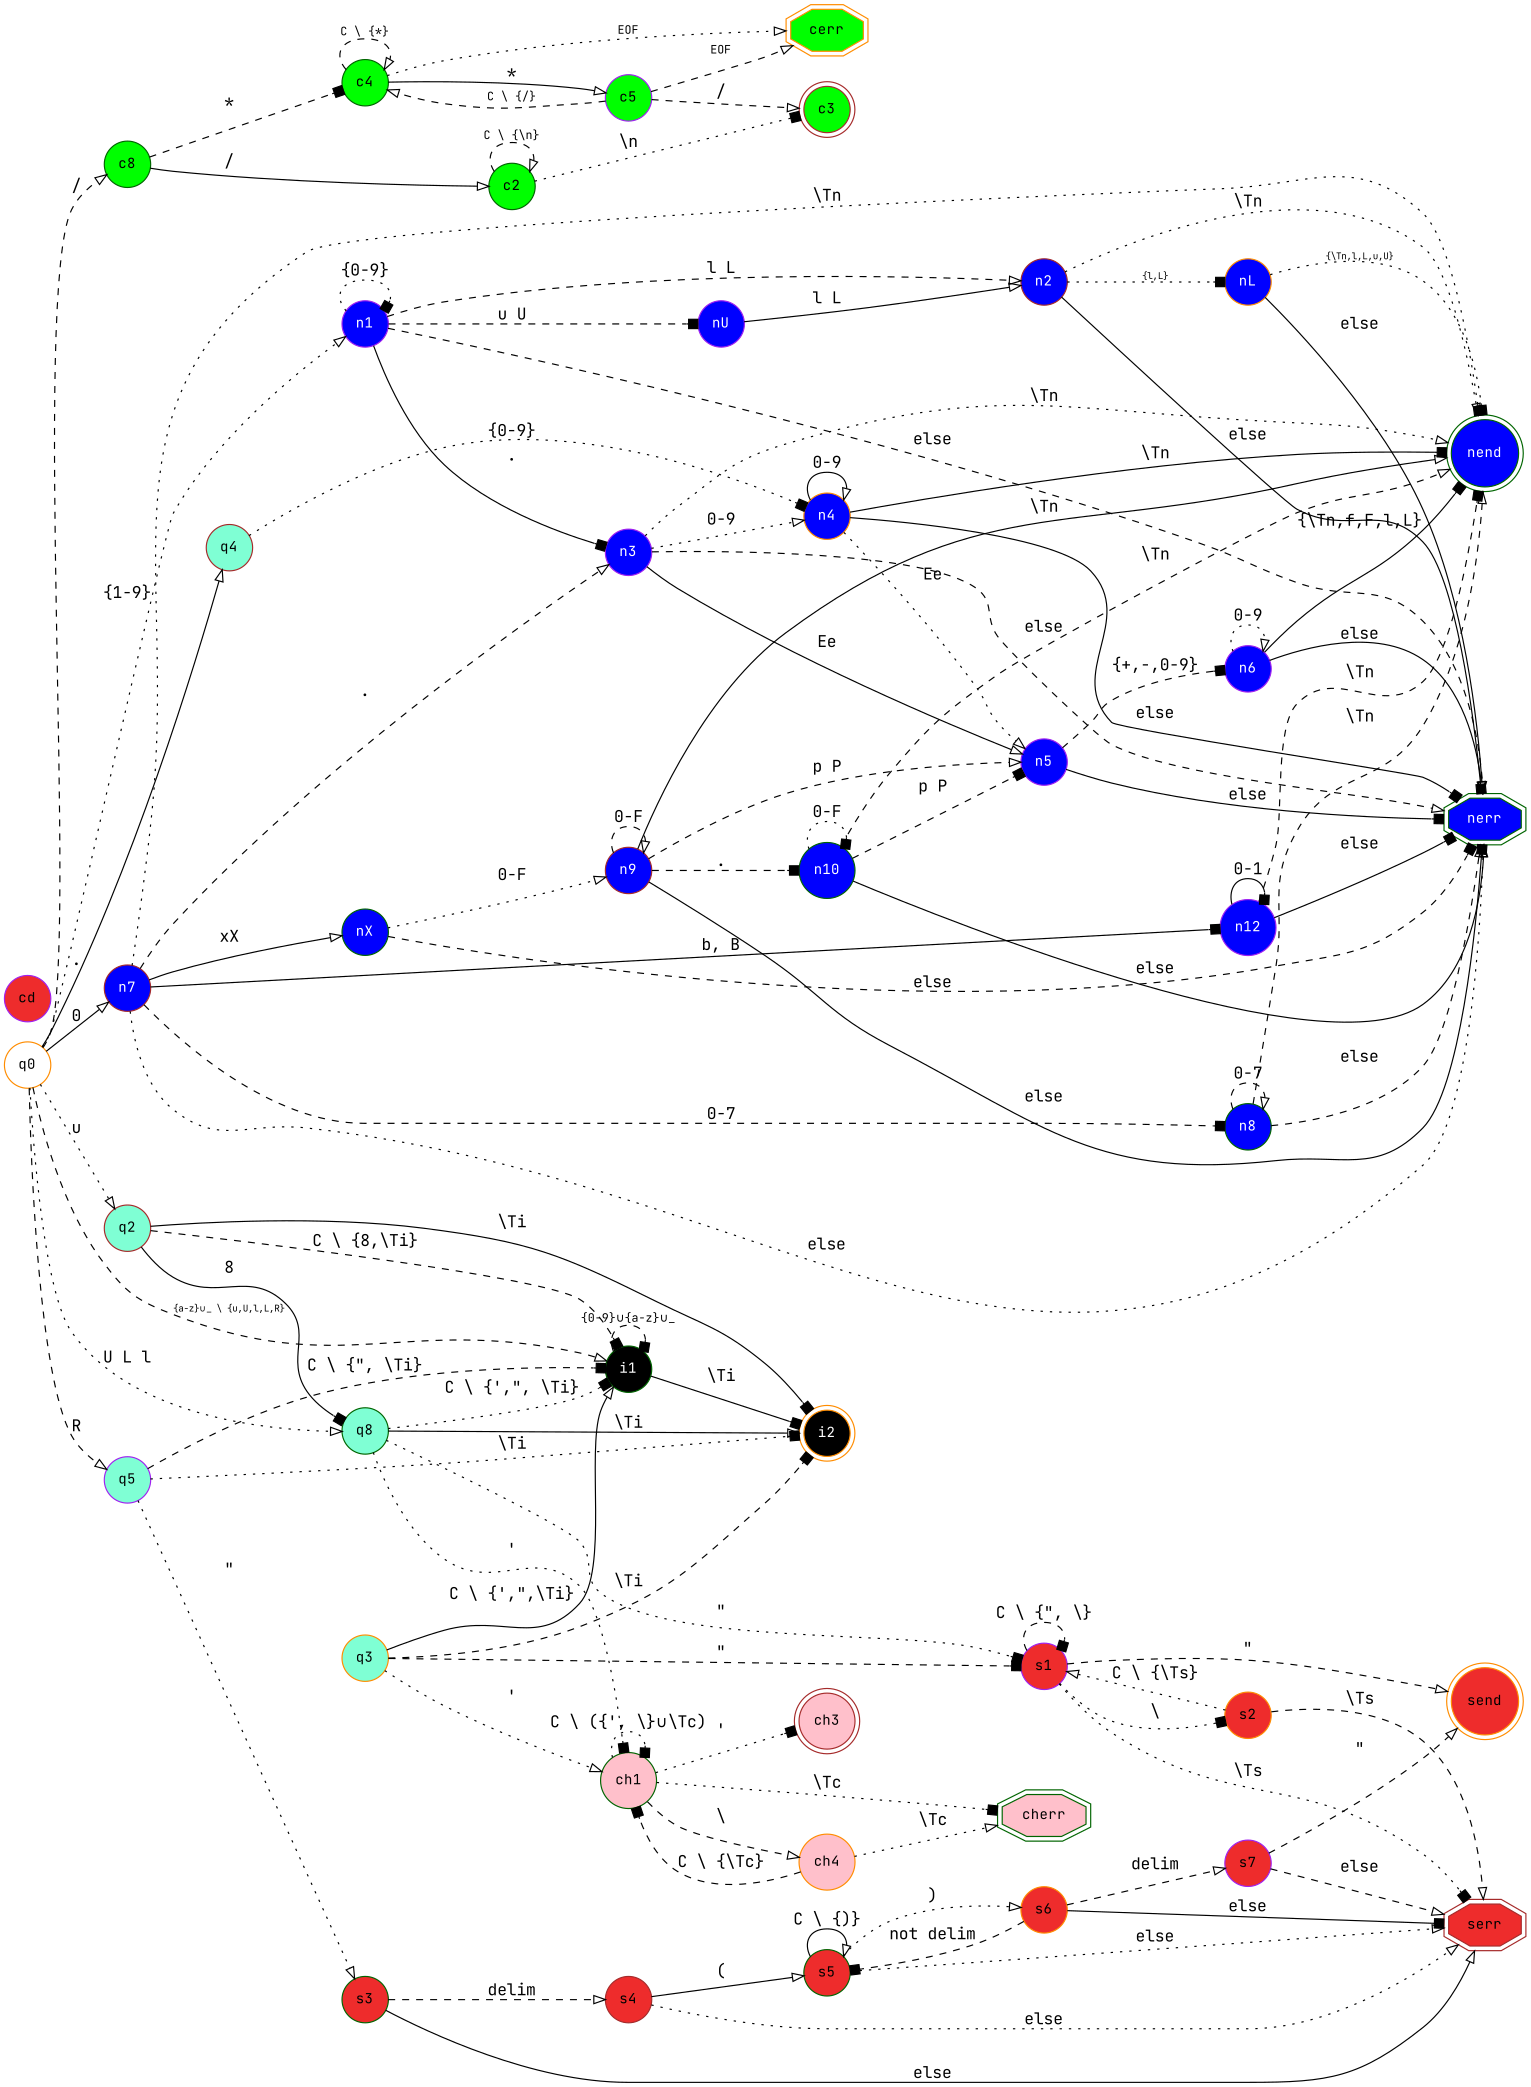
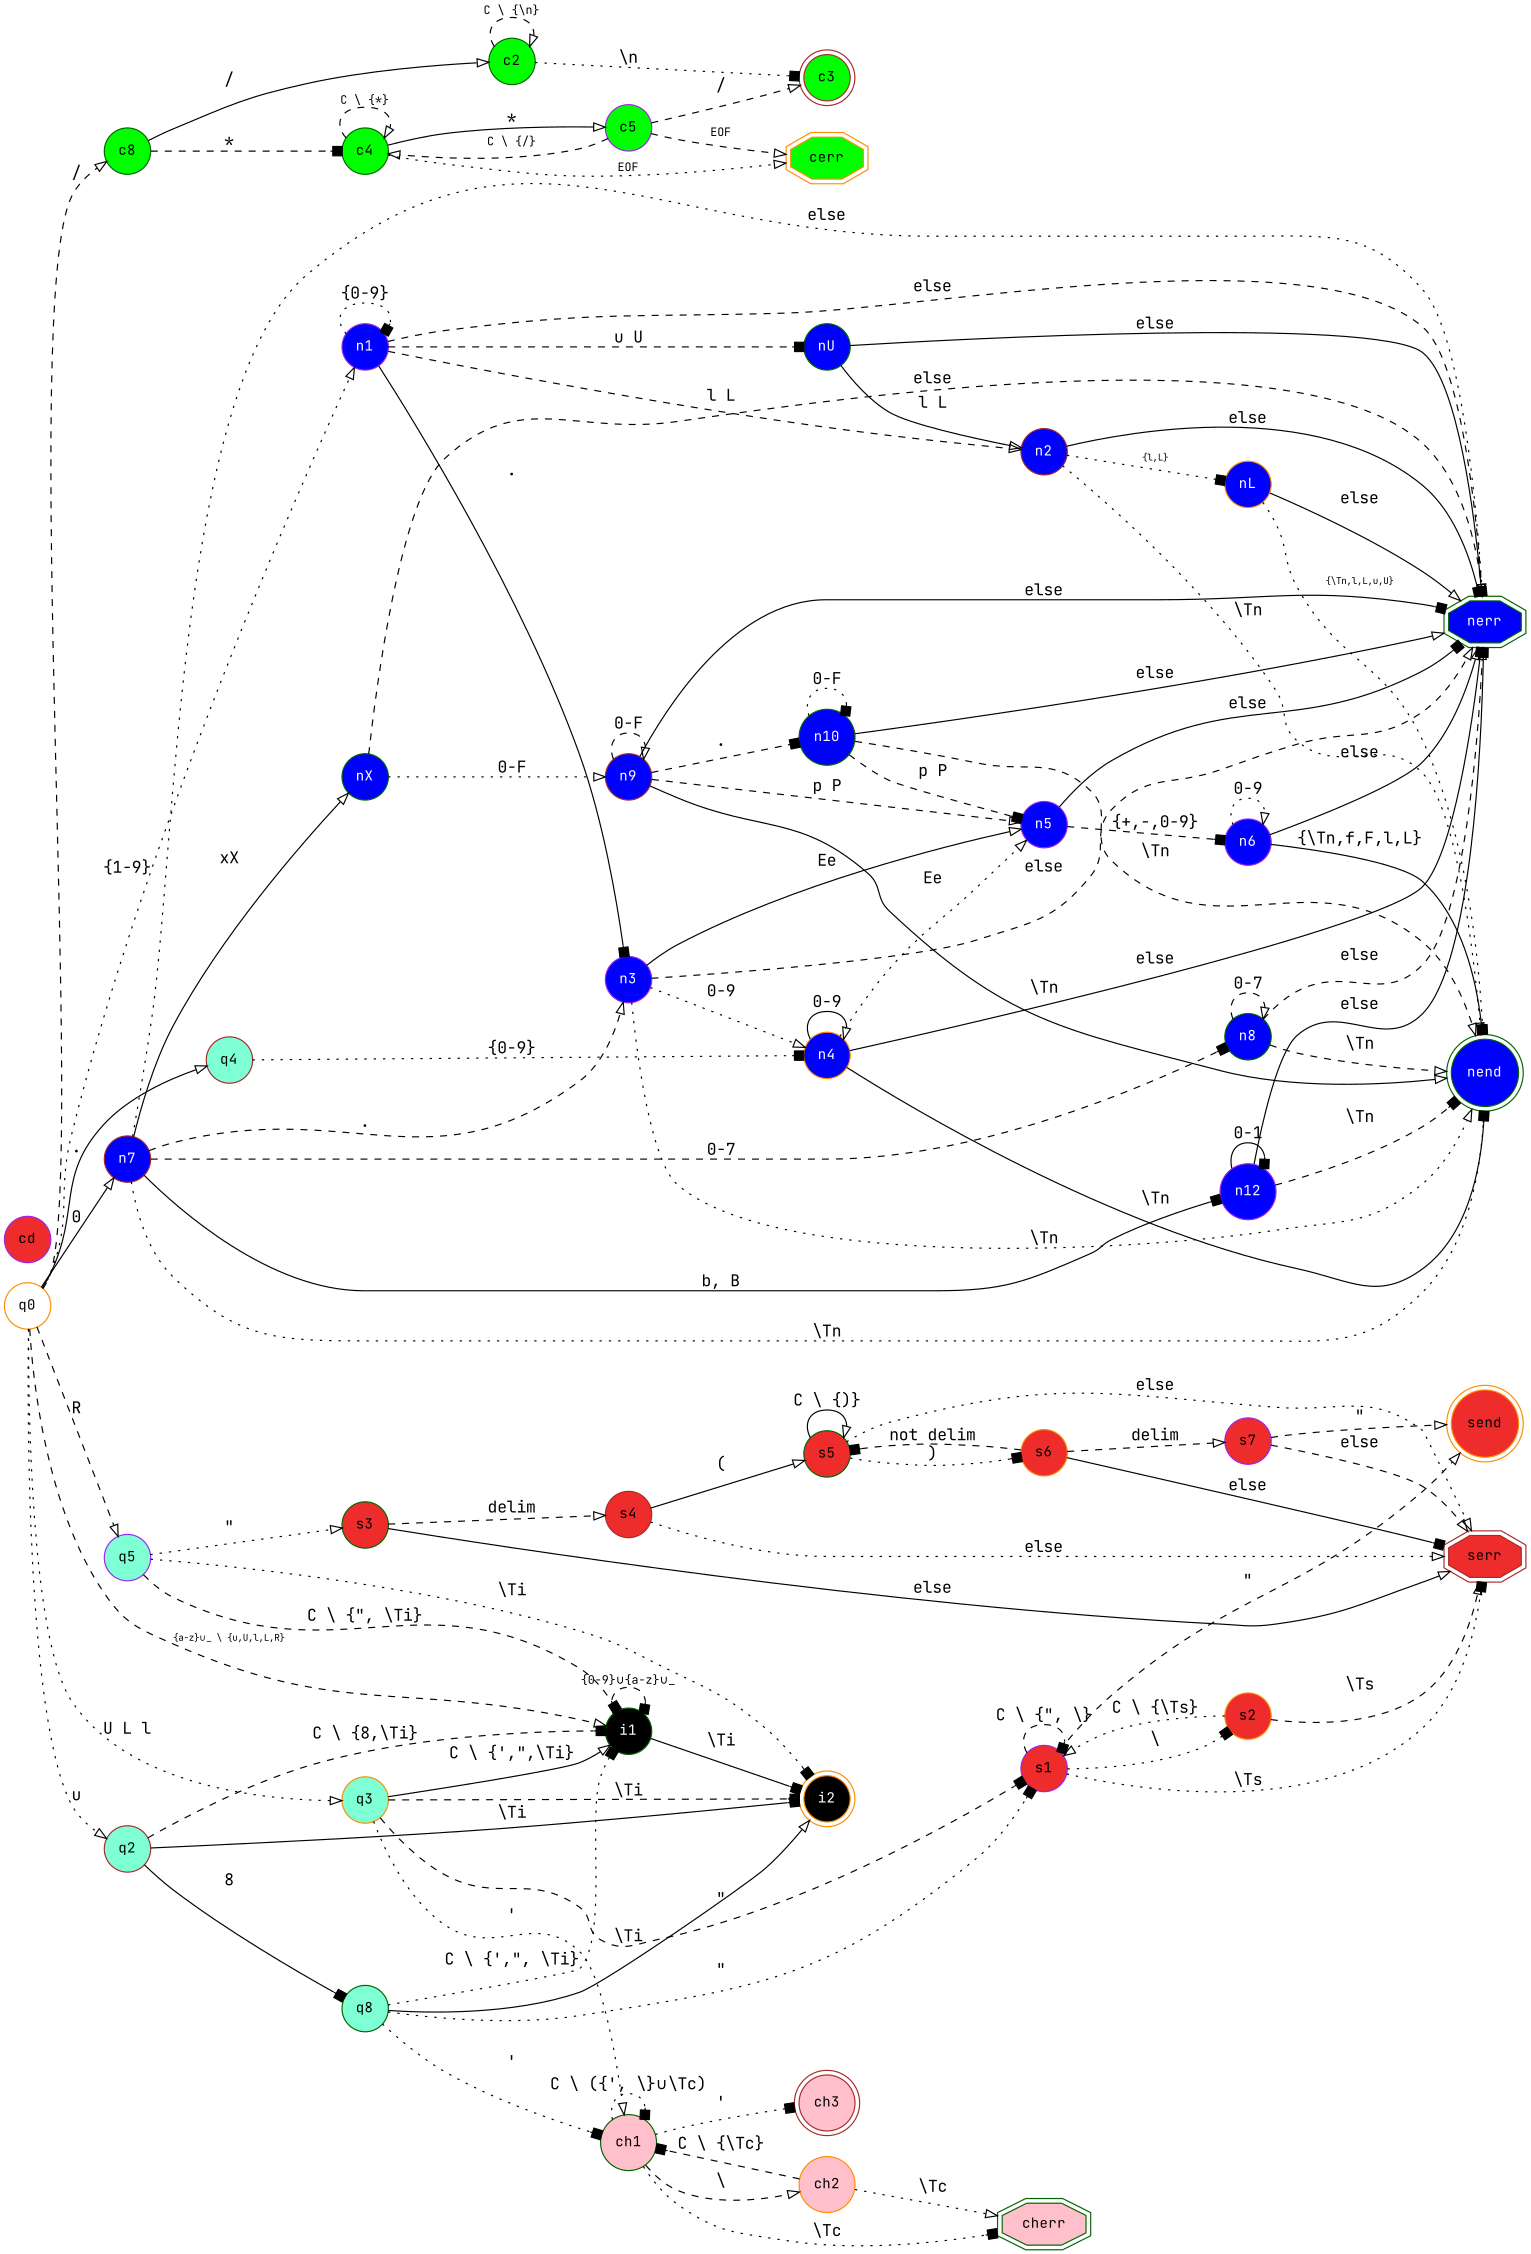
  digraph {
    fontname="JetBrains Mono"
    rankdir=LR
    node [color=darkgreen fontname="JetBrains Mono" fontsize=12 shape=circle fillcolor=blue style=filled fontcolor=black]
    edge [arrowhead=onormal fontname="JetBrains Mono" style=dashed]
    q0 [color=darkorange fillcolor="" style="" fontcolor=""]
    c1 [fillcolor=green label=c8 fontcolor=""]
    n1 [color=purple fontcolor=white]
    n7 [color=brown fontcolor=white]
    i1 [fillcolor=black fontcolor=white]
    q4 [color=brown fillcolor=aquamarine fontcolor=""]
    q2 [color=brown fillcolor=aquamarine fontcolor=""]
    q3 [color=darkorange fillcolor=aquamarine fontcolor=""]
    q5 [color=purple fillcolor=aquamarine fontcolor=""]
    c2 [fillcolor=green]
    c4 [fillcolor=green]
    nerr [fontcolor=white shape=doubleoctagon]
    n2 [color=brown fontcolor=white]
-   nU [color=purple fontcolor=white]
+   nU [fontcolor=white]
    n3 [color=purple fontcolor=white]
    nend [fontcolor=white shape=doublecircle]
    n12 [color=purple fontcolor=white]
    n8 [fontcolor=white]
    nX [fontcolor=white]
    i2 [color=darkorange fillcolor=black fontcolor=white shape=doublecircle]
    n4 [color=darkorange fontcolor=white]
    q8 [fillcolor=aquamarine fontcolor=""]
    ch1 [fillcolor=pink]
    s1 [color=purple fillcolor=firebrick2]
    s3 [fillcolor=firebrick2]
    c3 [color=brown fillcolor=green shape=doublecircle]
    cerr [color=darkorange fillcolor=green shape=doubleoctagon]
    c5 [color=purple fillcolor=green]
    nL [color=darkorange fontcolor=white]
    n5 [color=purple fontcolor=white]
    n6 [color=purple fontcolor=white]
    n9 [color=brown fontcolor=white]
    ch3 [color=brown fillcolor=pink shape=doublecircle]
    cherr [fillcolor=pink shape=doubleoctagon]
-   ch2 [color=darkorange fillcolor=pink label=ch4]
+   ch2 [color=darkorange fillcolor=pink]
    send [color=darkorange fillcolor=firebrick2 shape=doublecircle]
    serr [color=brown fillcolor=firebrick2 shape=doubleoctagon]
    s2 [color=darkorange fillcolor=firebrick2]
    s4 [color=brown fillcolor=firebrick2]
    s5 [fillcolor=firebrick2]
    cd [color=purple fillcolor=firebrick2]
    s6 [color=darkorange fillcolor=firebrick2]
    s7 [color=purple fillcolor=firebrick2]
    n10 [fontcolor=white]
    q0 -> c1 [label="/"]
    q0 -> n1 [label="{1-9}" style=dotted]
    q0 -> n7 [label=0 style=solid]
    q0 -> i1 [fontsize=8 label="{a-z}∪_ \\ {u,U,l,L,R}"]
    q0 -> q4 [label="." style=solid]
    q0 -> q2 [label=u style=dotted]
-   q0 -> q8 [label="U L l" style=dotted]
+   q0 -> q3 [label="U L l" style=dotted]
    q0 -> q5 [label=R]
    c1 -> c2 [label="/" style=solid]
    c1 -> c4 [arrowhead=box label="*"]
    n1 -> n1 [arrowhead=box label="{0-9}" style=dotted]
    n1 -> nerr [label=else]
    n1 -> n2 [label="l L"]
    n1 -> nU [arrowhead=box label="u U"]
    n1 -> n3 [arrowhead=box label="." style=solid]
    n7 -> nerr [label=else style=dotted]
    n7 -> n3 [label="."]
    n7 -> nend [arrowhead=box label="\\Tn" style=dotted]
    n7 -> n12 [arrowhead=box label="b, B" style=solid]
    n7 -> n8 [arrowhead=box label="0-7"]
    n7 -> nX [label=xX style=solid]
    i1 -> i1 [arrowhead=box fontsize=10 label="{0-9}∪{a-z}∪_"]
    i1 -> i2 [arrowhead=box label="\\Ti" style=solid]
    q4 -> n4 [arrowhead=box label="{0-9}" style=dotted]
    q2 -> i1 [arrowhead=box label="C \\ {8,\\Ti}"]
    q2 -> i2 [arrowhead=box label="\\Ti" style=solid]
    q2 -> q8 [arrowhead=box label=8 style=solid]
    q3 -> i1 [label="C \\ {\',\",\\Ti}" style=solid]
    q3 -> i2 [arrowhead=box label="\\Ti"]
    q3 -> ch1 [label="\'" style=dotted]
    q3 -> s1 [arrowhead=box label="\""]
    q5 -> i1 [arrowhead=box label="C \\ {\", \\Ti}"]
    q5 -> i2 [arrowhead=box label="\\Ti" style=dotted]
    q5 -> s3 [label="\"" style=dotted]
    c2 -> c2 [fontsize=10 label="C \\ {\\n}"]
    c2 -> c3 [arrowhead=box label="\\n" style=dotted]
    c4 -> c4 [fontsize=10 label="C \\ {*}"]
    c4 -> cerr [fontsize=10 label=EOF style=dotted]
    c4 -> c5 [label="*" style=solid]
    n2 -> nerr [arrowhead=box label=else style=solid]
    n2 -> nend [label="\\Tn" style=dotted]
    n2 -> nL [arrowhead=box fontsize=8 label="{l,L}" style=dotted]
+   nU -> nerr [label=else style=solid]
    nU -> n2 [label="l L" style=solid]
    n3 -> nerr [label=else]
    n3 -> nend [label="\\Tn" style=dotted]
    n3 -> n4 [label="0-9" style=dotted]
    n3 -> n5 [label=Ee style=solid]
    n12 -> nerr [arrowhead=box label=else style=solid]
    n12 -> nend [arrowhead=box label="\\Tn"]
    n12 -> n12 [arrowhead=box label="0-1" style=solid]
    n8 -> nerr [label=else]
    n8 -> nend [label="\\Tn"]
    n8 -> n8 [label="0-7"]
    nX -> nerr [arrowhead=box label=else]
    nX -> n9 [label="0-F" style=dotted]
    n4 -> nerr [arrowhead=box label=else style=solid]
    n4 -> nend [arrowhead=box label="\\Tn" style=solid]
    n4 -> n4 [label="0-9" style=solid]
    n4 -> n5 [label=Ee style=dotted]
    q8 -> i1 [arrowhead=box label="C \\ {\',\", \\Ti}" style=dotted]
    q8 -> i2 [label="\\Ti" style=solid]
    q8 -> ch1 [arrowhead=box label="\'" style=dotted]
    q8 -> s1 [arrowhead=box label="\"" style=dotted]
    ch1 -> ch1 [arrowhead=box label="C \\ ({\', \\}∪\\Tc)" style=dotted]
    ch1 -> ch3 [arrowhead=box label="\'" style=dotted]
    ch1 -> cherr [arrowhead=box label="\\Tc" style=dotted]
    ch1 -> ch2 [label="\\"]
    s1 -> s1 [arrowhead=box label="C \\ {\", \\}"]
    s1 -> send [label="\""]
    s1 -> serr [arrowhead=box label="\\Ts" style=dotted]
    s1 -> s2 [arrowhead=box label="\\" style=dotted]
    s3 -> serr [label=else style=solid]
    s3 -> s4 [label=delim]
    c5 -> c4 [fontsize=10 label="C \\ {/}"]
    c5 -> c3 [label="/"]
    c5 -> cerr [fontsize=10 label=EOF]
    nL -> nerr [label=else style=solid]
    nL -> nend [arrowhead=box fontsize=8 label="{\\Tn,l,L,u,U}" style=dotted]
    n5 -> nerr [arrowhead=box label=else style=solid]
    n5 -> n6 [arrowhead=box label="{+,-,0-9}"]
    n6 -> nerr [label=else style=solid]
    n6 -> nend [arrowhead=box label="{\\Tn,f,F,l,L}" style=solid]
    n6 -> n6 [label="0-9" style=dotted]
    n9 -> nerr [arrowhead=box label=else style=solid]
    n9 -> nend [label="\\Tn" style=solid]
    n9 -> n5 [label="p P"]
    n9 -> n9 [label="0-F"]
    n9 -> n10 [arrowhead=box label="."]
    ch2 -> ch1 [arrowhead=box label="C \\ {\\Tc}"]
    ch2 -> cherr [label="\\Tc" style=dotted]
    s2 -> s1 [label="C \\ {\\Ts}" style=dotted]
    s2 -> serr [label="\\Ts"]
    s4 -> serr [label=else style=dotted]
    s4 -> s5 [label="(" style=solid]
    s5 -> serr [label=else style=dotted]
    s5 -> s5 [label="C \\ {)}" style=solid]
-   s5 -> s6 [label=")" style=dotted]
+   s5 -> s6 [arrowhead=box label=")" style=dotted]
    s6 -> serr [arrowhead=box label=else style=solid]
    s6 -> s5 [arrowhead=box label="not delim"]
    s6 -> s7 [label=delim]
    s7 -> send [label="\""]
    s7 -> serr [label=else]
    n10 -> nerr [label=else style=solid]
    n10 -> nend [label="\\Tn"]
    n10 -> n5 [arrowhead=box label="p P"]
    n10 -> n10 [arrowhead=box label="0-F" style=dotted]
  }
